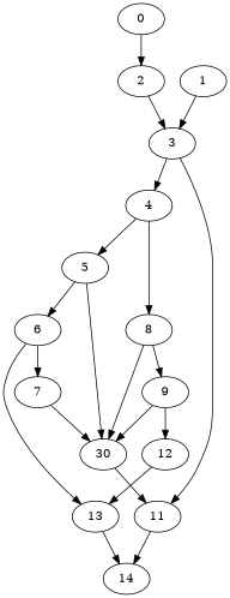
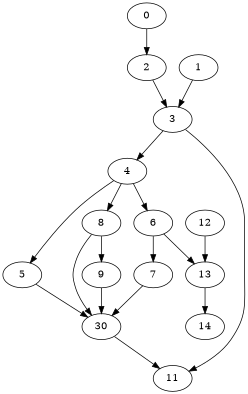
  digraph {
    0
    2
    1
    3
    4
    11
    5
    8
    14
    6
    n11 [label=30]
    9
    7
    13
    12
    0 -> 2
    2 -> 3
    1 -> 3
    3 -> 4
    3 -> 11
    4 -> 5
    4 -> 8
-   11 -> 14
-   5 -> 6
+   4 -> 6
    5 -> n11
    8 -> n11
    8 -> 9
    6 -> 7
    6 -> 13
    n11 -> 11
    9 -> n11
-   9 -> 12
    7 -> n11
    13 -> 14
    12 -> 13
  }
